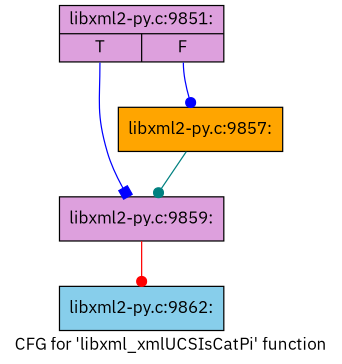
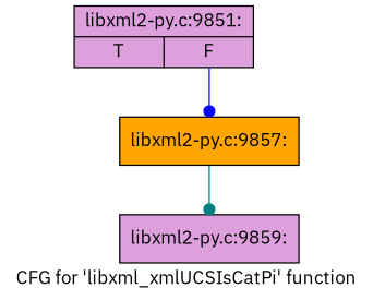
  digraph {
    fontname="IBM Plex Sans"
    label="CFG for 'libxml_xmlUCSIsCatPi' function"
    node [fillcolor=plum fontname="IBM Plex Sans" shape=record style=filled]
    edge [arrowhead=dot color=blue fontname="IBM Plex Sans"]
    n1 [label="{libxml2-py.c:9851:|{<s0>T|<s1>F}}"]
    n2 [label="{libxml2-py.c:9859:}"]
    n3 [fillcolor=orange label="{libxml2-py.c:9857:}"]
-   n4 [fillcolor=skyblue label="{libxml2-py.c:9862:}"]
-   n1 -> n2 [arrowhead=box tailport=s0]
    n1 -> n3 [tailport=s1]
-   n2 -> n4 [color=red]
    n3 -> n2 [color=teal]
  }
